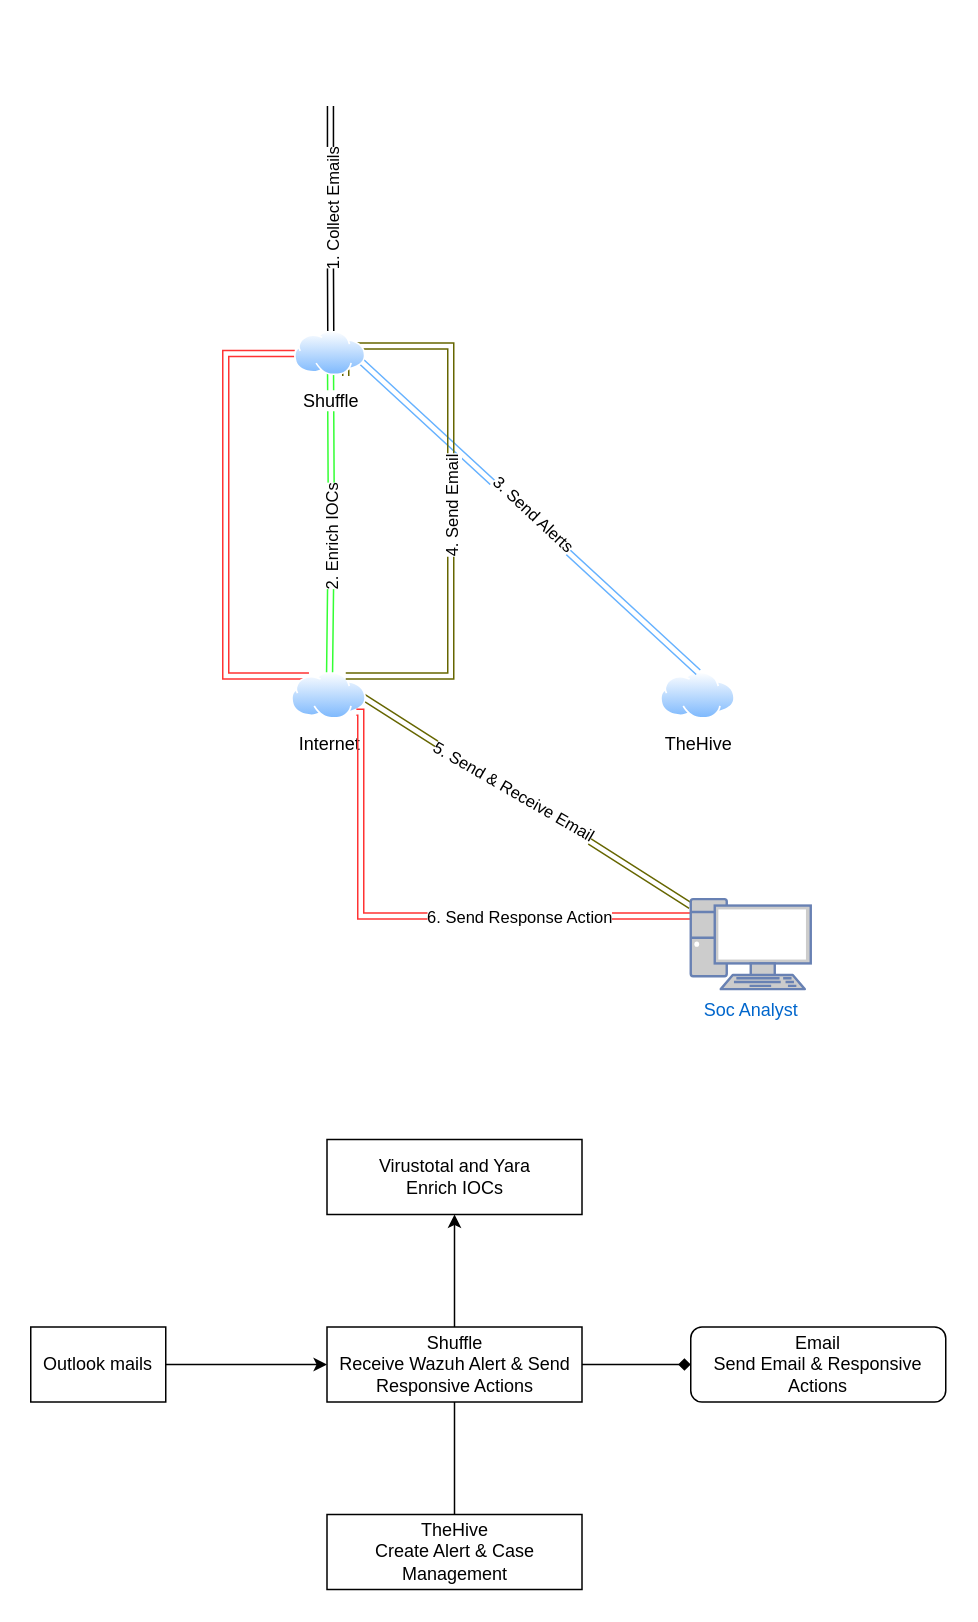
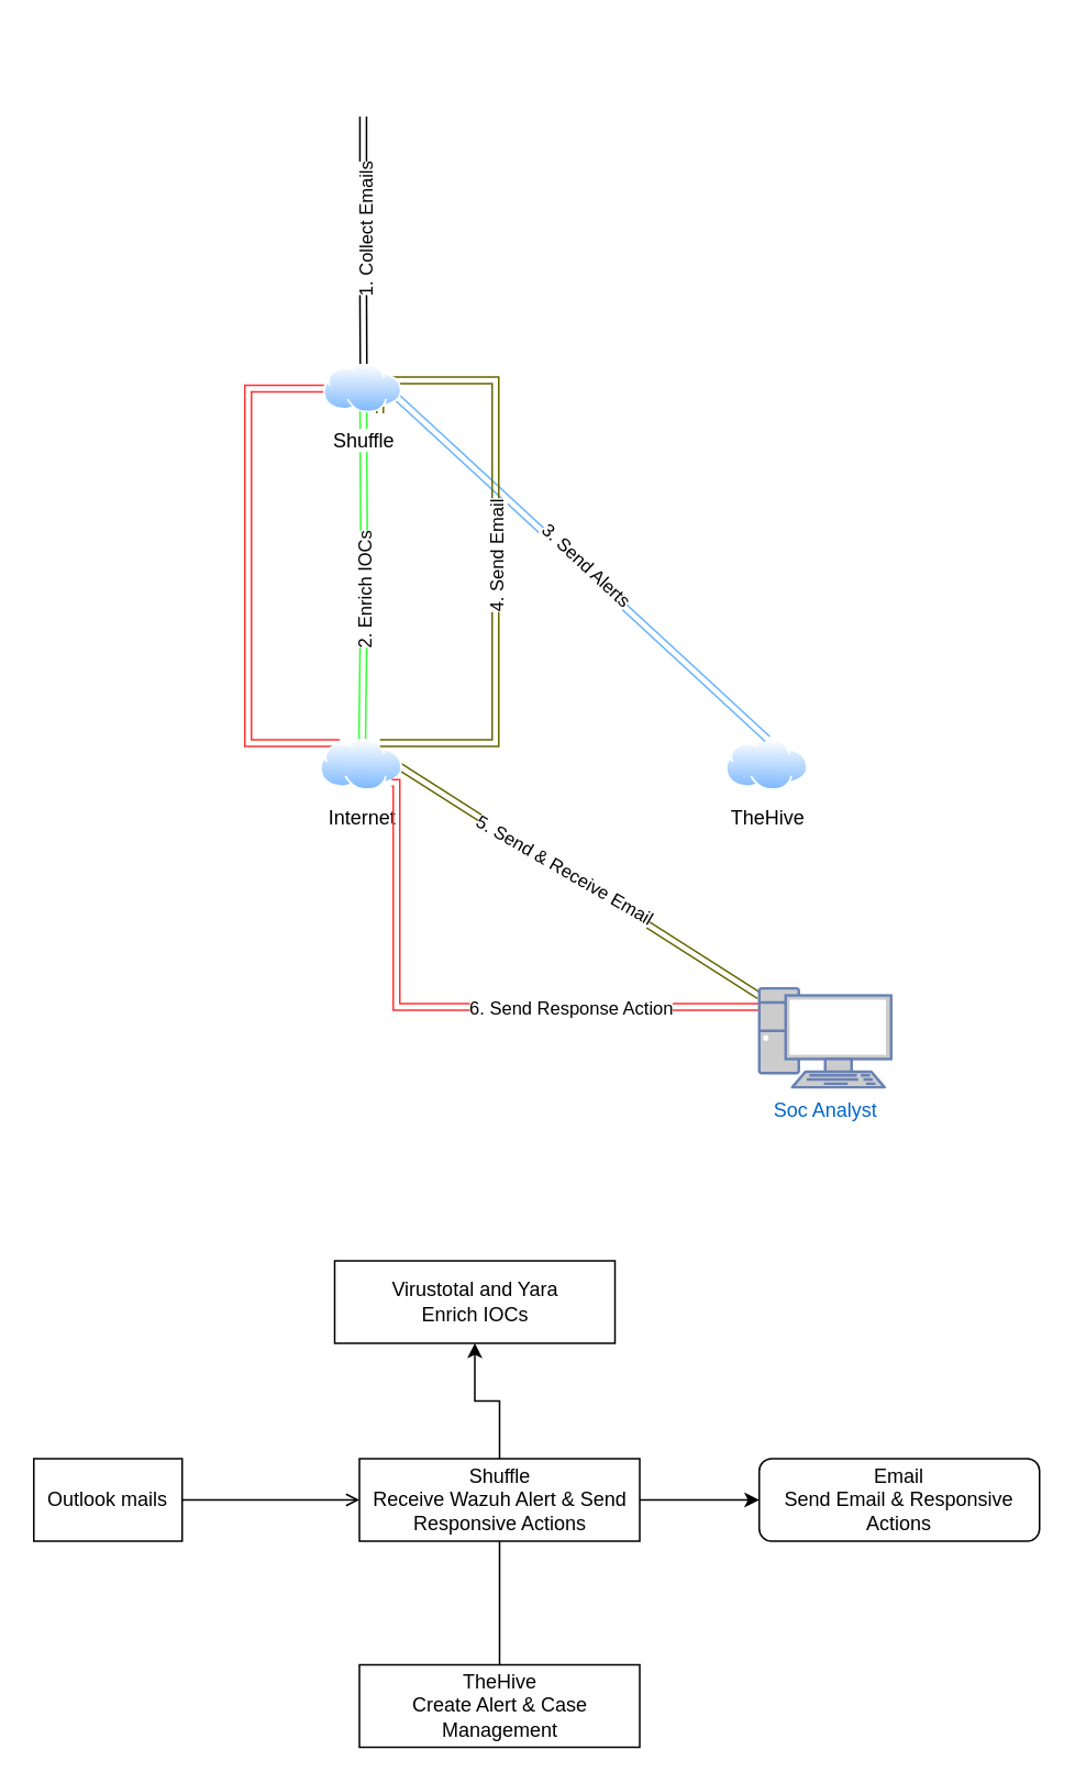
  <mxCell id="0" />
  <mxCell id="1" parent="0" />
  <mxCell id="2" style="rounded=0;orthogonalLoop=1;jettySize=auto;html=1;shape=link;strokeColor=#666600;" parent="1" target="16" edge="1"><mxGeometry relative="1" as="geometry"><mxPoint x="240" y="463" as="sourcePoint" /></mxGeometry></mxCell>
  <mxCell id="3" value="5. Send &amp;amp; Receive Email" style="edgeLabel;html=1;align=center;verticalAlign=middle;resizable=0;points=[];rotation=30;" parent="2" vertex="1" connectable="0"><mxGeometry x="-0.08" y="1" relative="1" as="geometry"><mxPoint as="offset" /></mxGeometry></mxCell>
  <mxCell id="4" style="edgeStyle=orthogonalEdgeStyle;rounded=0;orthogonalLoop=1;jettySize=auto;html=1;entryX=0;entryY=0.5;entryDx=0;entryDy=0;shape=link;strokeColor=#FF3333;" parent="1" source="5" target="13" edge="1"><mxGeometry relative="1" as="geometry"><Array as="points"><mxPoint x="150" y="450" /><mxPoint x="150" y="235" /></Array></mxGeometry></mxCell>
  <mxCell id="5" value="Internet" style="image;aspect=fixed;perimeter=ellipsePerimeter;html=1;align=center;shadow=0;dashed=0;spacingTop=3;image=img/lib/active_directory/internet_cloud.svg;" parent="1" vertex="1"><mxGeometry x="194" y="447.5" width="50" height="31.5" as="geometry" /></mxCell>
  <mxCell id="6" value="TheHive" style="image;aspect=fixed;perimeter=ellipsePerimeter;html=1;align=center;shadow=0;dashed=0;spacingTop=3;image=img/lib/active_directory/internet_cloud.svg;" parent="1" vertex="1"><mxGeometry x="440" y="447.5" width="50" height="31.5" as="geometry" /></mxCell>
  <mxCell id="7" style="rounded=0;orthogonalLoop=1;jettySize=auto;html=1;shape=link;strokeColor=#33FF33;exitX=0.25;exitY=1;exitDx=0;exitDy=0;entryX=0.25;entryY=0;entryDx=0;entryDy=0;horizontal=1;edgeStyle=orthogonalEdgeStyle;" parent="1" edge="1"><mxGeometry relative="1" as="geometry"><mxPoint x="219.862" y="246.701" as="sourcePoint" /><mxPoint x="219.217" y="447.497" as="targetPoint" /></mxGeometry></mxCell>
  <mxCell id="8" value="2. Enrich IOCs" style="edgeLabel;html=1;align=center;verticalAlign=middle;resizable=0;points=[];rotation=270;" parent="7" vertex="1" connectable="0"><mxGeometry x="0.32" y="8" relative="1" as="geometry"><mxPoint x="-7" y="-21" as="offset" /></mxGeometry></mxCell>
  <mxCell id="9" style="rounded=0;orthogonalLoop=1;jettySize=auto;html=1;entryX=0.5;entryY=0;entryDx=0;entryDy=0;shape=link;strokeColor=#66B2FF;" parent="1" target="6" edge="1"><mxGeometry relative="1" as="geometry"><mxPoint x="240" y="240" as="sourcePoint" /></mxGeometry></mxCell>
  <mxCell id="10" value="3. Send Alerts" style="edgeLabel;html=1;align=center;verticalAlign=middle;resizable=0;points=[];rotation=43;" parent="9" vertex="1" connectable="0"><mxGeometry x="-0.024" y="-1" relative="1" as="geometry"><mxPoint x="6" as="offset" /></mxGeometry></mxCell>
  <mxCell id="11" style="rounded=0;orthogonalLoop=1;jettySize=auto;html=1;shape=link;strokeColor=#666600;edgeStyle=orthogonalEdgeStyle;" parent="1" edge="1"><mxGeometry relative="1" as="geometry"><mxPoint x="230" y="250" as="sourcePoint" /><mxPoint x="230" y="450" as="targetPoint" /><Array as="points"><mxPoint x="230" y="230" /><mxPoint x="300" y="230" /><mxPoint x="300" y="450" /></Array></mxGeometry></mxCell>
  <mxCell id="12" value="4. Send Email" style="edgeLabel;html=1;align=center;verticalAlign=middle;resizable=0;points=[];rotation=270;" parent="11" vertex="1" connectable="0"><mxGeometry x="-0.02" y="-1" relative="1" as="geometry"><mxPoint x="1" y="12" as="offset" /></mxGeometry></mxCell>
  <mxCell id="13" value="Shuffle" style="image;aspect=fixed;perimeter=ellipsePerimeter;html=1;align=center;shadow=0;dashed=0;spacingTop=3;image=img/lib/active_directory/internet_cloud.svg;verticalAlign=top;horizontal=1;" parent="1" vertex="1"><mxGeometry x="196" y="220" width="47.62" height="30" as="geometry" /></mxCell>
  <mxCell id="14" style="edgeStyle=orthogonalEdgeStyle;rounded=0;orthogonalLoop=1;jettySize=auto;html=1;entryX=1;entryY=1;entryDx=0;entryDy=0;shape=link;strokeColor=#FF3333;" parent="1" source="16" target="5" edge="1"><mxGeometry relative="1" as="geometry"><Array as="points"><mxPoint x="240" y="610" /><mxPoint x="240" y="474" /></Array></mxGeometry></mxCell>
  <mxCell id="15" value="6. Send Response Action" style="edgeLabel;html=1;align=center;verticalAlign=middle;resizable=0;points=[];" parent="14" vertex="1" connectable="0"><mxGeometry x="-0.36" relative="1" as="geometry"><mxPoint as="offset" /></mxGeometry></mxCell>
  <mxCell id="16" value="Soc Analyst" style="fontColor=#0066CC;verticalAlign=top;verticalLabelPosition=bottom;labelPosition=center;align=center;html=1;outlineConnect=0;fillColor=#CCCCCC;strokeColor=#6881B3;gradientColor=none;gradientDirection=north;strokeWidth=2;shape=mxgraph.networks.pc;" parent="1" vertex="1"><mxGeometry x="460" y="598.75" width="80" height="60" as="geometry" /></mxCell>
- <mxCell id="17" value="" style="edgeStyle=orthogonalEdgeStyle;rounded=0;orthogonalLoop=1;jettySize=auto;html=1;entryX=0;entryY=0.5;entryDx=0;entryDy=0;" parent="1" source="18" target="22" edge="1"><mxGeometry relative="1" as="geometry"><mxPoint x="-10" y="909" as="targetPoint" /></mxGeometry></mxCell>
+ <mxCell id="17" value="" style="edgeStyle=orthogonalEdgeStyle;rounded=0;orthogonalLoop=1;jettySize=auto;html=1;entryX=0;entryY=0.5;entryDx=0;entryDy=0;endArrow=open;" parent="1" source="18" target="22" edge="1"><mxGeometry relative="1" as="geometry"><mxPoint x="-10" y="909" as="targetPoint" /></mxGeometry></mxCell>
  <mxCell id="18" value="Outlook mails" style="whiteSpace=wrap;html=1;" parent="1" vertex="1"><mxGeometry x="20" y="884" width="90" height="50" as="geometry" /></mxCell>
  <mxCell id="19" value="" style="edgeStyle=orthogonalEdgeStyle;rounded=0;orthogonalLoop=1;jettySize=auto;html=1;" parent="1" source="22" target="23" edge="1"><mxGeometry relative="1" as="geometry" /></mxCell>
  <mxCell id="20" value="" style="edgeStyle=orthogonalEdgeStyle;rounded=0;orthogonalLoop=1;jettySize=auto;html=1;endArrow=none;" parent="1" source="22" target="24" edge="1"><mxGeometry relative="1" as="geometry" /></mxCell>
- <mxCell id="21" value="" style="edgeStyle=orthogonalEdgeStyle;rounded=0;orthogonalLoop=1;jettySize=auto;html=1;endArrow=diamond;" parent="1" source="22" target="25" edge="1"><mxGeometry relative="1" as="geometry" /></mxCell>
+ <mxCell id="21" value="" style="edgeStyle=orthogonalEdgeStyle;rounded=0;orthogonalLoop=1;jettySize=auto;html=1;" parent="1" source="22" target="25" edge="1"><mxGeometry relative="1" as="geometry" /></mxCell>
  <mxCell id="22" value="Shuffle&lt;br&gt;Receive Wazuh Alert &amp;amp; Send Responsive Actions" style="whiteSpace=wrap;html=1;" parent="1" vertex="1"><mxGeometry x="217.5" y="884" width="170" height="50" as="geometry" /></mxCell>
- <mxCell id="23" value="Virustotal and Yara&lt;br&gt;Enrich IOCs" style="whiteSpace=wrap;html=1;" parent="1" vertex="1"><mxGeometry x="217.5" y="759" width="170" height="50" as="geometry" /></mxCell>
+ <mxCell id="23" value="Virustotal and Yara&lt;br&gt;Enrich IOCs" style="whiteSpace=wrap;html=1;" parent="1" vertex="1"><mxGeometry x="202.5" y="764" width="170" height="50" as="geometry" /></mxCell>
  <mxCell id="24" value="TheHive&lt;br&gt;Create Alert &amp;amp; Case Management" style="whiteSpace=wrap;html=1;" parent="1" vertex="1"><mxGeometry x="217.5" y="1009" width="170" height="50" as="geometry" /></mxCell>
  <mxCell id="25" value="Email&lt;br&gt;Send Email &amp;amp; Responsive Actions" style="whiteSpace=wrap;html=1;rounded=1;" parent="1" vertex="1"><mxGeometry x="460" y="884" width="170" height="50" as="geometry" /></mxCell>
  <mxCell id="26" value="" style="shape=image;html=1;verticalAlign=top;verticalLabelPosition=bottom;labelBackgroundColor=#ffffff;imageAspect=0;aspect=fixed;image=https://cdn0.iconfinder.com/data/icons/logos-microsoft-office-365/128/Microsoft_Office-07-128.png" vertex="1" parent="1"><mxGeometry x="194.81" y="20" width="50" height="50" as="geometry" /></mxCell>
  <mxCell id="27" style="rounded=0;orthogonalLoop=1;jettySize=auto;html=1;shape=link;edgeStyle=orthogonalEdgeStyle;" edge="1" parent="1" source="26"><mxGeometry relative="1" as="geometry"><mxPoint x="220" y="220" as="targetPoint" /><Array as="points"><mxPoint x="219" y="175" /><mxPoint x="220" y="175" /></Array></mxGeometry></mxCell>
  <mxCell id="28" value="1. Collect Emails" style="edgeLabel;html=1;align=center;verticalAlign=middle;resizable=0;points=[];rotation=270;" vertex="1" connectable="0" parent="27"><mxGeometry x="-0.08" y="1" relative="1" as="geometry"><mxPoint as="offset" /></mxGeometry></mxCell>
